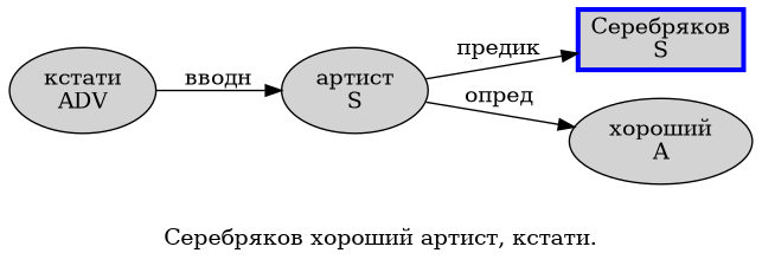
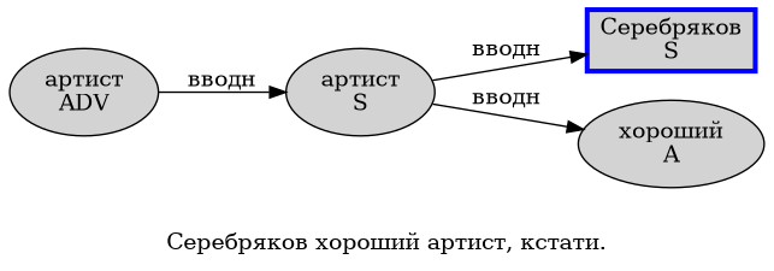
  digraph {
    label="Серебряков хороший артист, кстати."
    rankdir=LR
    node [fillcolor=lightgray penwidth=1 shape=ellipse style=filled]
    n1 [color=blue label="Серебряков\nS" penwidth=3 shape=box]
    n2 [label="хороший\nA"]
    n3 [label="артист\nS"]
-   n4 [label="кстати\nADV"]
-   n3 -> n1 [label="предик"]
-   n3 -> n2 [label="опред"]
+   n4 [label="артист\nADV"]
+   n3 -> n1 [label="вводн"]
+   n3 -> n2 [label="вводн"]
    n4 -> n3 [label="вводн"]
  }
